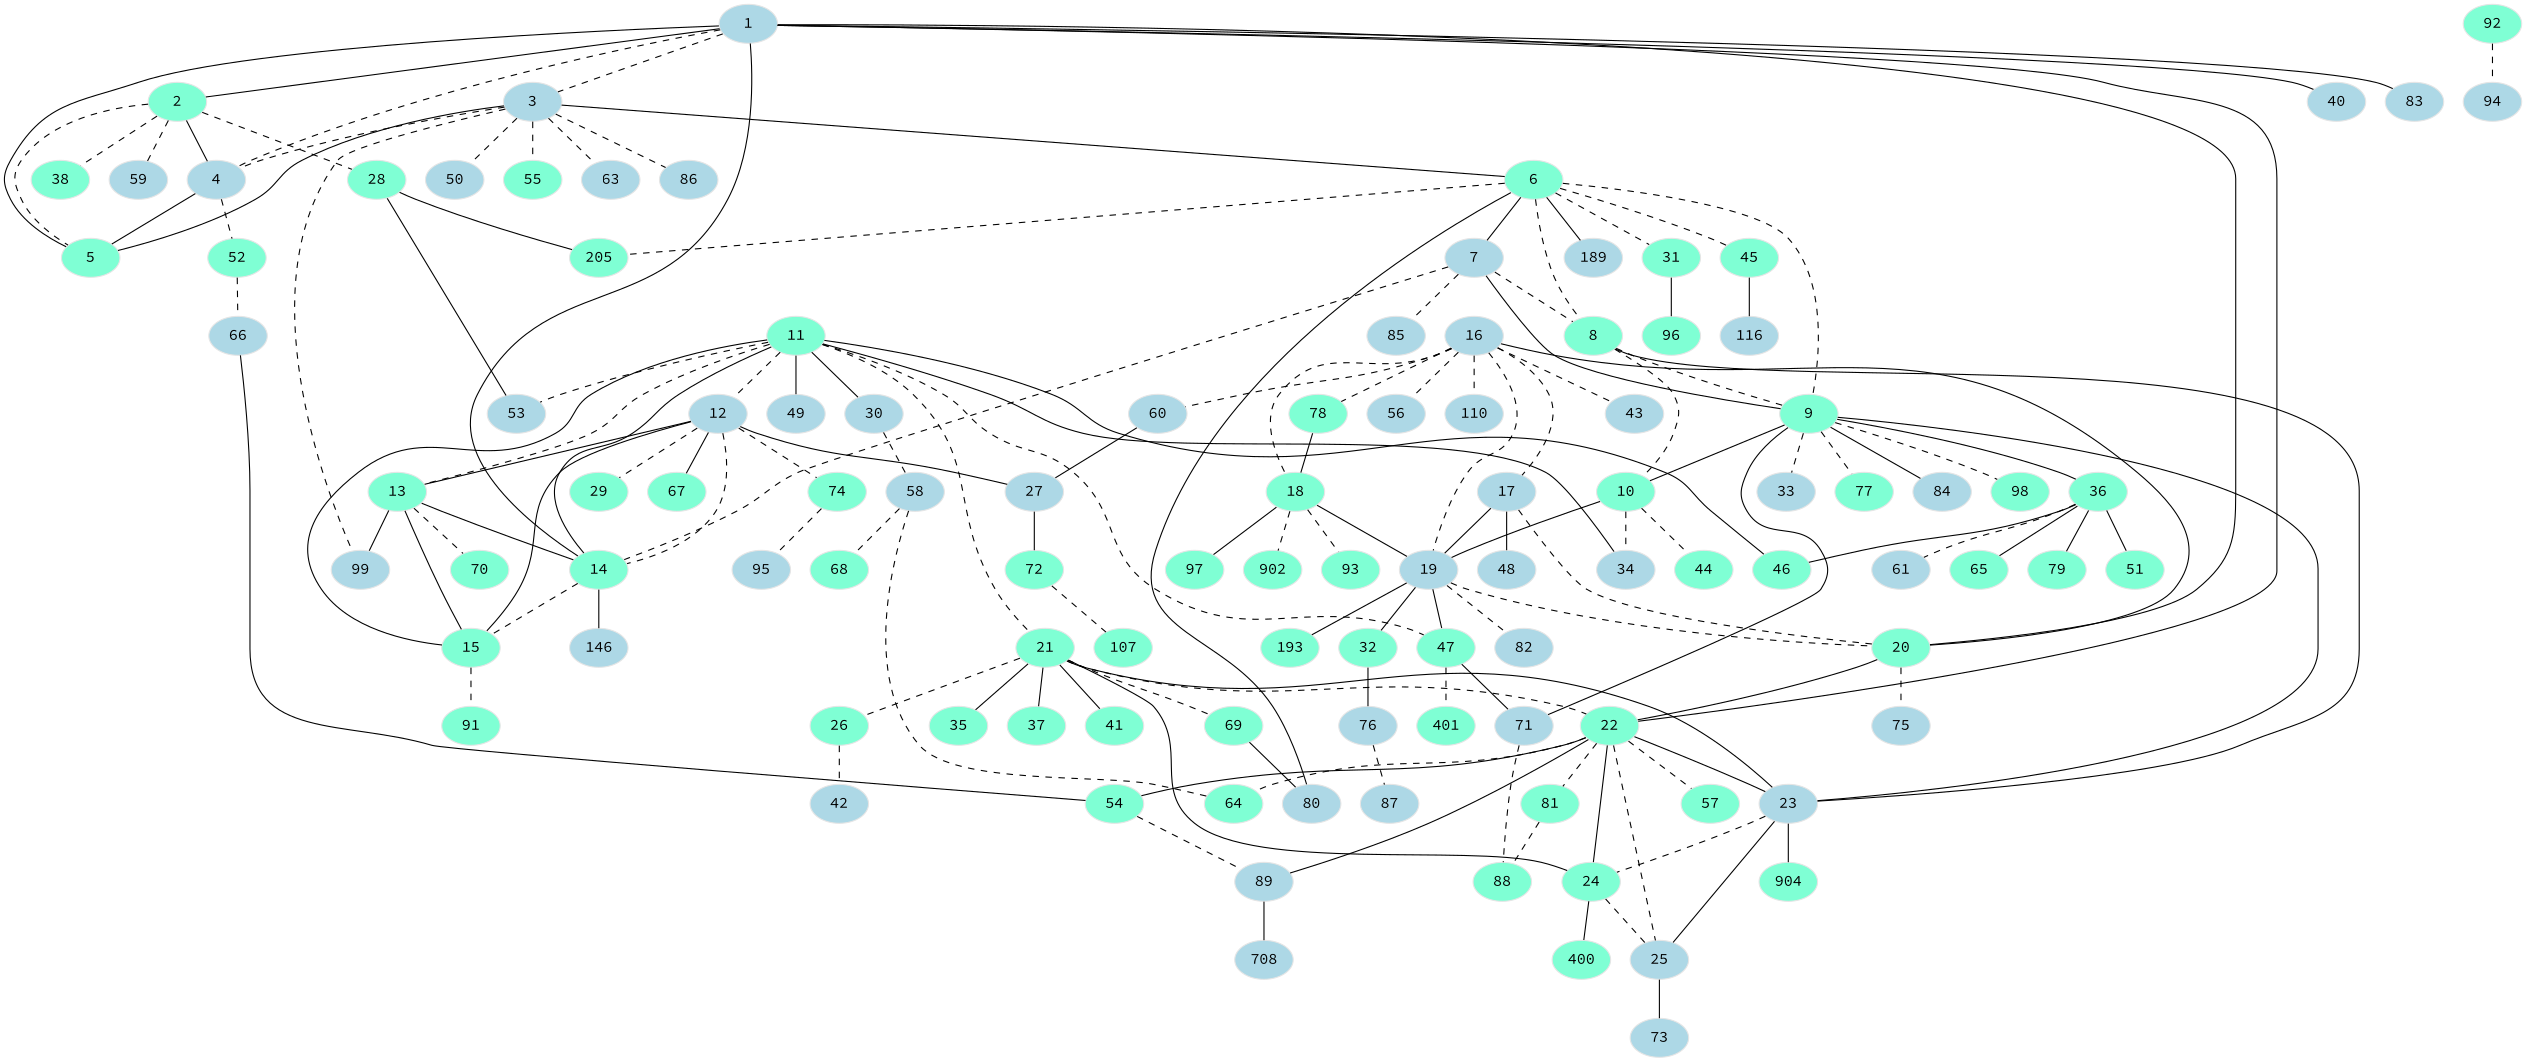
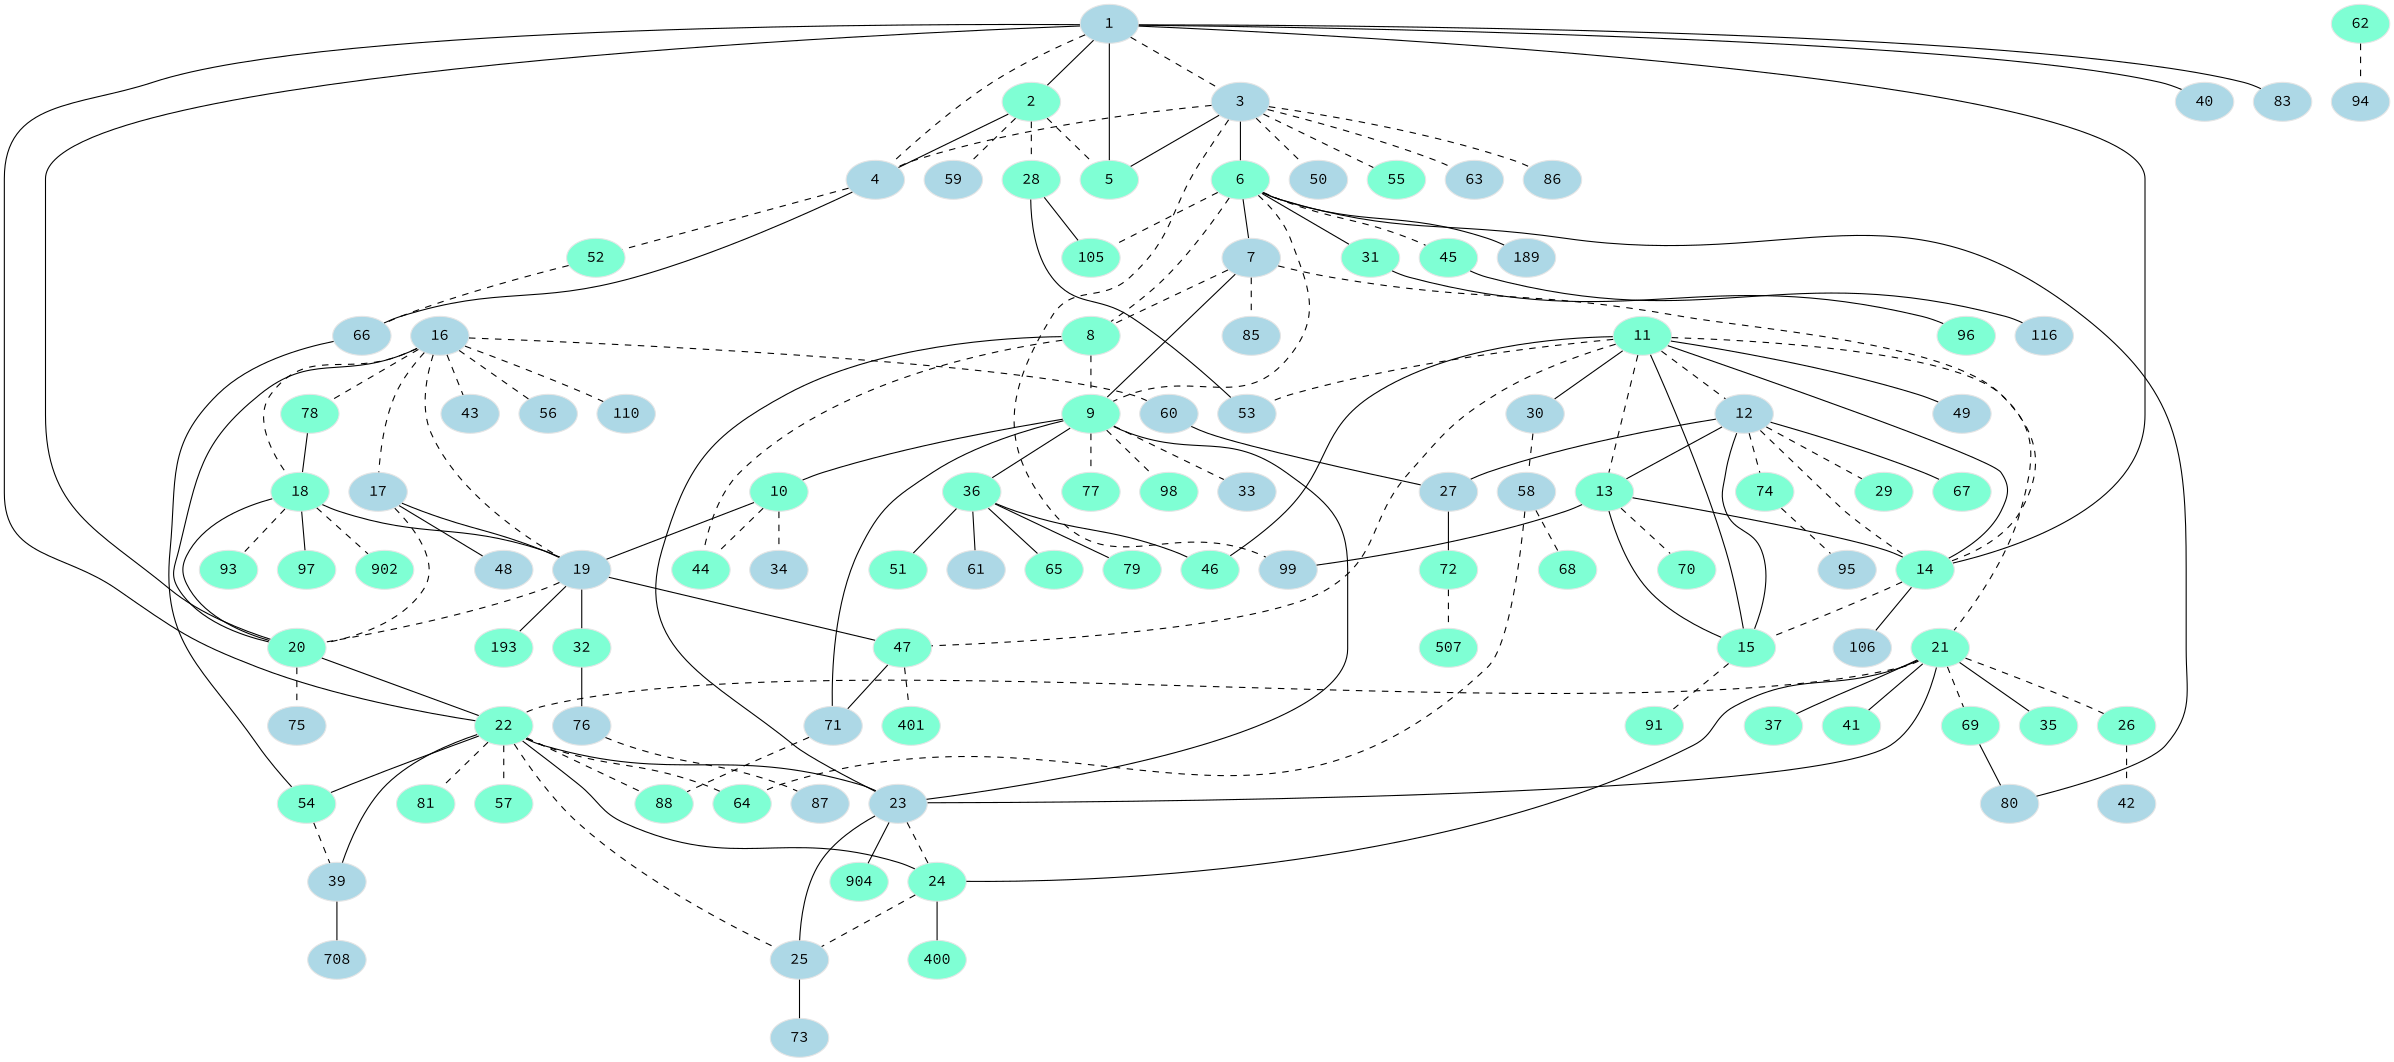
  graph {
    fontname="Source Code Pro"
    node [color=gray90 fillcolor=aquamarine fontname="Source Code Pro" style=filled]
    edge [fontname="Source Code Pro" style=dashed]
    1 [fillcolor=lightblue]
    2
    3 [fillcolor=lightblue]
    4 [fillcolor=lightblue]
    5
    14
    20
    22
    40 [fillcolor=lightblue]
    83 [fillcolor=lightblue]
    28
-   38
    59 [fillcolor=lightblue]
    6
    50 [fillcolor=lightblue]
    55
    63 [fillcolor=lightblue]
    86 [fillcolor=lightblue]
    99 [fillcolor=lightblue]
    52
    15
-   106 [fillcolor=lightblue label=146]
+   106 [fillcolor=lightblue]
    75 [fillcolor=lightblue]
    54
    23 [fillcolor=lightblue]
    81
    24
    25 [fillcolor=lightblue]
    57
    64
    88
-   89 [fillcolor=lightblue]
+   89 [fillcolor=lightblue label=39]
    27 [fillcolor=lightblue]
    72
    53 [fillcolor=lightblue]
-   105 [label=205]
+   105
    7 [fillcolor=lightblue]
    8
    9
    31
    45
    80 [fillcolor=lightblue]
    n43 [fillcolor=lightblue label=189]
    66 [fillcolor=lightblue]
    85 [fillcolor=lightblue]
    10
    33 [fillcolor=lightblue]
    36
    71 [fillcolor=lightblue]
    77
-   84 [fillcolor=lightblue]
    98
    19 [fillcolor=lightblue]
    34 [fillcolor=lightblue]
    44
    96
    n57 [fillcolor=lightblue label=116]
    n58 [label=904]
    46
    51
    61 [fillcolor=lightblue]
    65
    79
    47
    32
-   82 [fillcolor=lightblue]
    n67 [label=193]
    11
    12 [fillcolor=lightblue]
    13
    21
    30 [fillcolor=lightblue]
    49 [fillcolor=lightblue]
    29
    67
    74
    70
    91
    26
    35
    37
    41
    69
    58 [fillcolor=lightblue]
    n85 [label=401]
    95 [fillcolor=lightblue]
    16 [fillcolor=lightblue]
    17 [fillcolor=lightblue]
    18
    43 [fillcolor=lightblue]
    56 [fillcolor=lightblue]
    60 [fillcolor=lightblue]
    78
    110 [fillcolor=lightblue]
    48 [fillcolor=lightblue]
    93
    97
    n98 [label=902]
    76 [fillcolor=lightblue]
    n100 [label=400]
    73 [fillcolor=lightblue]
    42 [fillcolor=lightblue]
    94 [fillcolor=lightblue]
-   62 [label=92]
+   62
    n105 [fillcolor=lightblue label=708]
-   107
+   107 [label=507]
    68
    87 [fillcolor=lightblue]
    1 -- 2 [style=solid]
    1 -- 3
    1 -- 4
    1 -- 5 [style=solid]
    1 -- 14 [style=solid]
    1 -- 20 [style=solid]
    1 -- 22 [style=solid]
    1 -- 40 [style=solid]
    1 -- 83 [style=solid]
    2 -- 4 [style=solid]
    2 -- 5
    2 -- 28
-   2 -- 38
    2 -- 59
    3 -- 4
    3 -- 5 [style=solid]
    3 -- 6 [style=solid]
    3 -- 50
    3 -- 55
    3 -- 63
    3 -- 86
    3 -- 99
-   4 -- 5 [style=solid]
+   4 -- 66 [style=solid]
    4 -- 52
    14 -- 15
    14 -- 106 [style=solid]
    20 -- 22 [style=solid]
    20 -- 75
    22 -- 54 [style=solid]
    22 -- 23 [style=solid]
    22 -- 81
    22 -- 24 [style=solid]
    22 -- 25
    22 -- 57
    22 -- 64
-   81 -- 88
+   22 -- 88
    22 -- 89 [style=solid]
    28 -- 53 [style=solid]
    28 -- 105 [style=solid]
    6 -- 105
    6 -- 7 [style=solid]
    6 -- 8
    6 -- 9
-   6 -- 31
+   6 -- 31 [style=solid]
    6 -- 45
    6 -- 80 [style=solid]
    6 -- n43 [style=solid]
    52 -- 66
    15 -- 91
    54 -- 89
    23 -- 24
    23 -- 25 [style=solid]
    23 -- n58 [style=solid]
    24 -- 25
    24 -- n100 [style=solid]
    25 -- 73 [style=solid]
    89 -- n105 [style=solid]
    27 -- 72 [style=solid]
    72 -- 107
    7 -- 14
    7 -- 8
    7 -- 9 [style=solid]
    7 -- 85
    8 -- 23 [style=solid]
    8 -- 9
-   8 -- 10
+   8 -- 44
    9 -- 23 [style=solid]
    9 -- 10 [style=solid]
    9 -- 33
    9 -- 36 [style=solid]
    9 -- 71 [style=solid]
    9 -- 77
-   9 -- 84 [style=solid]
    9 -- 98
    31 -- 96 [style=solid]
    45 -- n57 [style=solid]
    66 -- 54 [style=solid]
    10 -- 19 [style=solid]
    10 -- 34
    10 -- 44
    36 -- 46 [style=solid]
    36 -- 51 [style=solid]
-   36 -- 61
+   36 -- 61 [style=solid]
    36 -- 65 [style=solid]
    36 -- 79 [style=solid]
    71 -- 88
    19 -- 20
    19 -- 47 [style=solid]
    19 -- 32 [style=solid]
-   19 -- 82
    19 -- n67 [style=solid]
    47 -- 71 [style=solid]
    47 -- n85
    32 -- 76 [style=solid]
    11 -- 14 [style=solid]
    11 -- 15 [style=solid]
    11 -- 53
-   11 -- 34 [style=solid]
    11 -- 46 [style=solid]
    11 -- 47
    11 -- 12
    11 -- 13
    11 -- 21
    11 -- 30 [style=solid]
    11 -- 49 [style=solid]
    12 -- 14
    12 -- 15 [style=solid]
    12 -- 27 [style=solid]
    12 -- 13 [style=solid]
    12 -- 29
    12 -- 67 [style=solid]
    12 -- 74
    13 -- 14 [style=solid]
    13 -- 99 [style=solid]
    13 -- 15 [style=solid]
    13 -- 70
    21 -- 22
    21 -- 23 [style=solid]
    21 -- 24 [style=solid]
    21 -- 26
    21 -- 35 [style=solid]
    21 -- 37 [style=solid]
    21 -- 41 [style=solid]
    21 -- 69
    30 -- 58
    74 -- 95
    26 -- 42
    69 -- 80 [style=solid]
    58 -- 64
    58 -- 68
    16 -- 20 [style=solid]
    16 -- 19
    16 -- 17
    16 -- 18
    16 -- 43
    16 -- 56
    16 -- 60
    16 -- 78
    16 -- 110
    17 -- 20
    17 -- 19 [style=solid]
    17 -- 48 [style=solid]
+   18 -- 20 [style=solid]
    18 -- 19 [style=solid]
    18 -- 93
    18 -- 97 [style=solid]
    18 -- n98
    60 -- 27 [style=solid]
    78 -- 18 [style=solid]
    76 -- 87
    62 -- 94
  }
